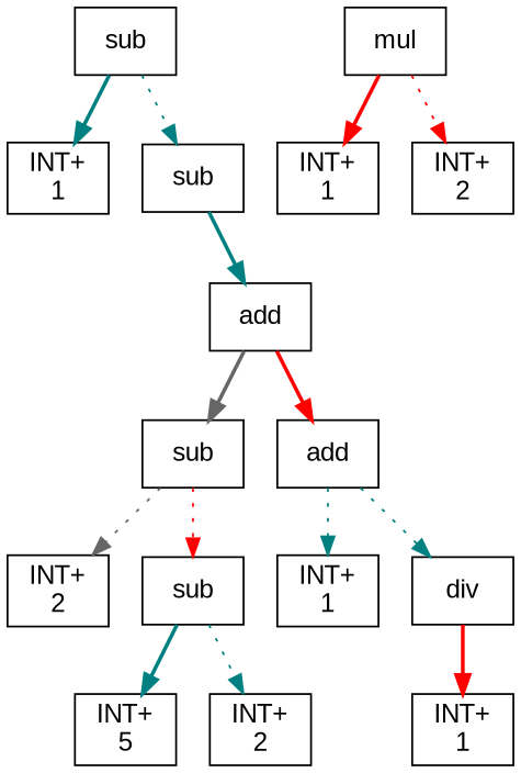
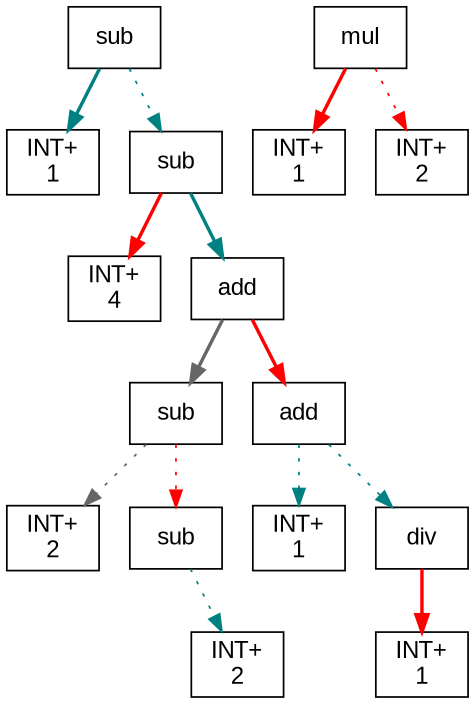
  digraph {
    fontname="Liberation Sans"
    node [fontname="Liberation Sans" shape=box]
    edge [color=teal fontname="Liberation Sans" style=bold]
    n1 [label=sub]
    n2 [label="INT+\n1"]
    n3 [label=sub]
+   n4 [label="INT+\n4"]
    n5 [label=add]
    n6 [label=sub]
    n7 [label=add]
    n8 [label="INT+\n2"]
    n9 [label=sub]
    n10 [label="INT+\n1"]
    n11 [label=div]
-   n12 [label="INT+\n5"]
    n13 [label="INT+\n2"]
    n14 [label="INT+\n1"]
    n15 [label=mul]
    n16 [label="INT+\n1"]
    n17 [label="INT+\n2"]
    n1 -> n2
    n1 -> n3 [style=dotted]
+   n3 -> n4 [color=red]
    n3 -> n5
    n5 -> n6 [color=gray40]
    n5 -> n7 [color=red]
    n6 -> n8 [color=gray40 style=dotted]
    n6 -> n9 [color=red style=dotted]
    n7 -> n10 [style=dotted]
    n7 -> n11 [style=dotted]
-   n9 -> n12
    n9 -> n13 [style=dotted]
    n11 -> n14 [color=red]
    n15 -> n16 [color=red]
    n15 -> n17 [color=red style=dotted]
  }
